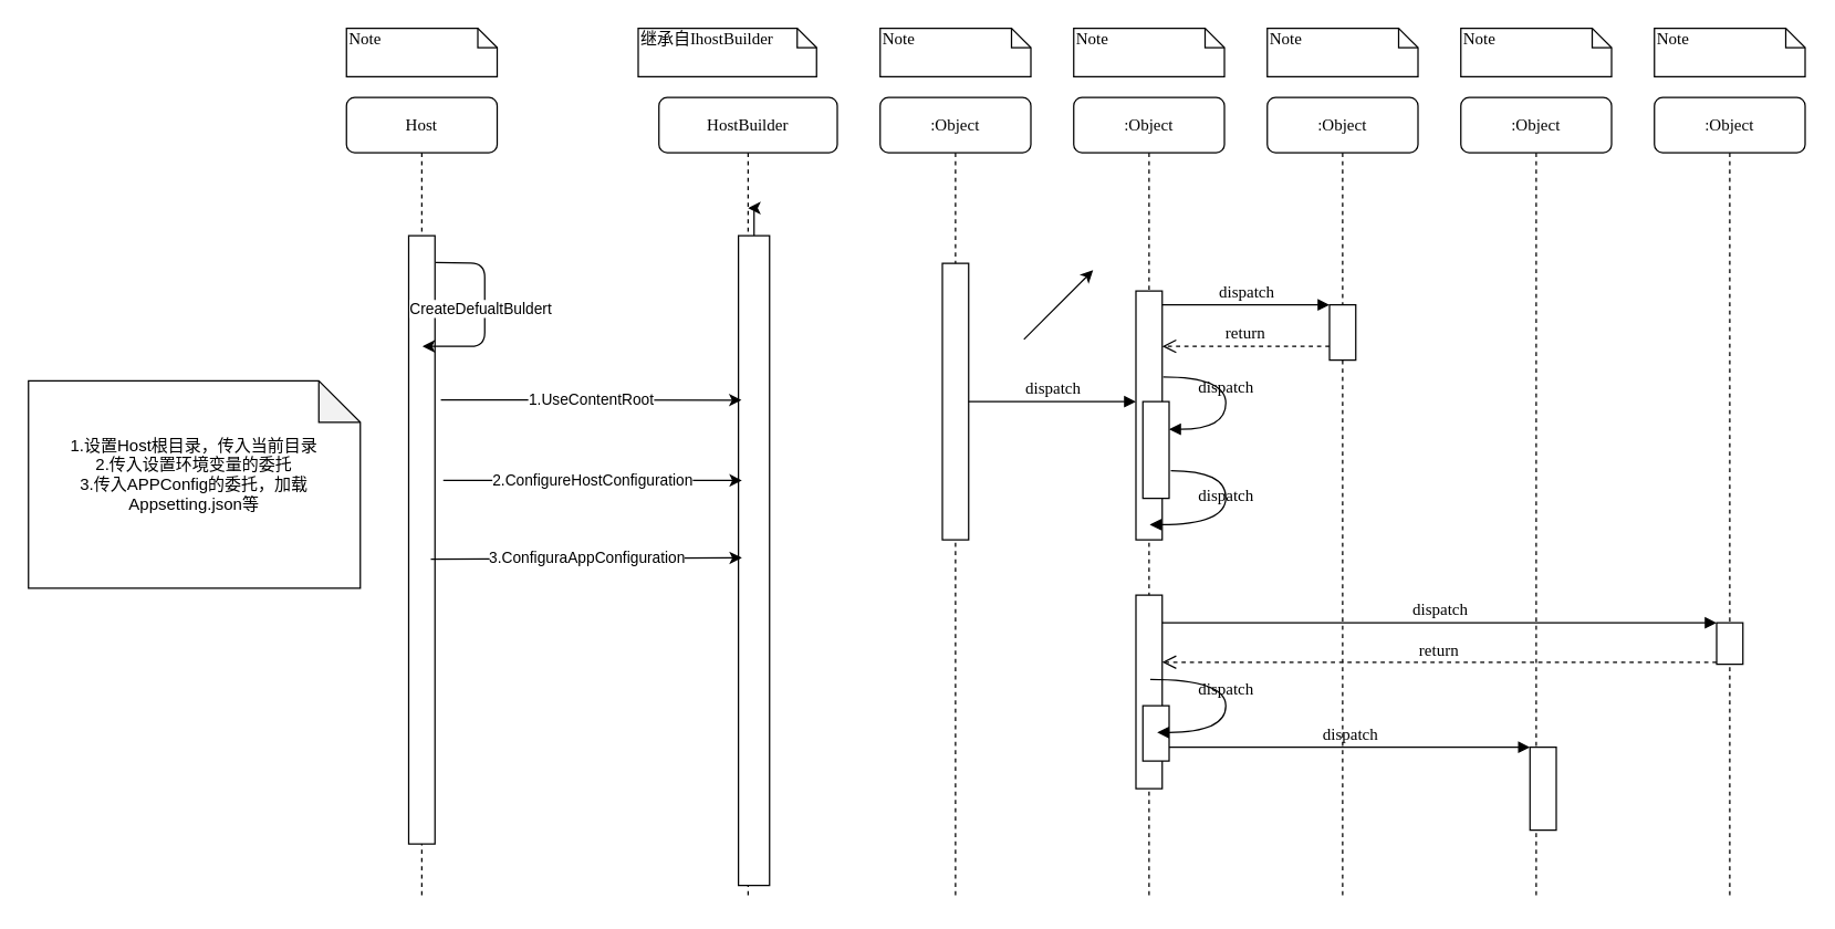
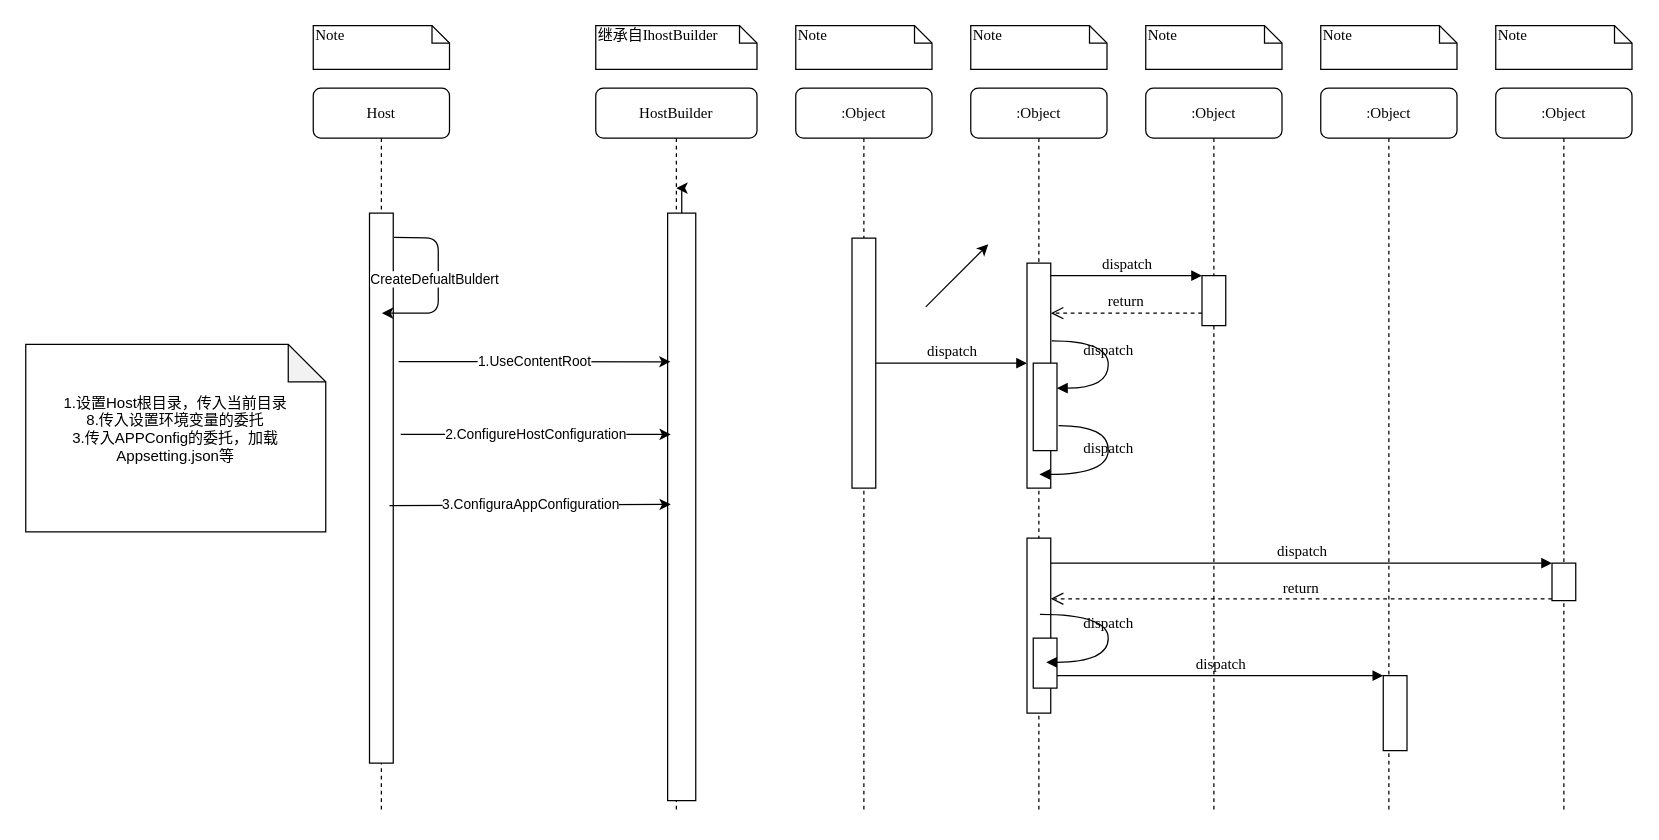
  <mxCell id="0" />
  <mxCell id="1" parent="0" />
  <mxCell id="2" value="HostBuilder" style="shape=umlLifeline;perimeter=lifelinePerimeter;whiteSpace=wrap;html=1;container=1;collapsible=0;recursiveResize=0;outlineConnect=0;rounded=1;shadow=0;comic=0;labelBackgroundColor=none;strokeWidth=1;fontFamily=Verdana;fontSize=12;align=center;" parent="1" vertex="1"><mxGeometry x="476" y="70" width="129" height="580" as="geometry" /></mxCell>
  <mxCell id="3" style="edgeStyle=orthogonalEdgeStyle;rounded=0;orthogonalLoop=1;jettySize=auto;html=1;" edge="1" parent="2" source="4" target="2"><mxGeometry relative="1" as="geometry" /></mxCell>
  <mxCell id="4" value="" style="html=1;points=[];perimeter=orthogonalPerimeter;rounded=0;shadow=0;comic=0;labelBackgroundColor=none;strokeWidth=1;fontFamily=Verdana;fontSize=12;align=center;" parent="2" vertex="1"><mxGeometry x="57.5" y="100" width="22.5" height="470" as="geometry" /></mxCell>
  <mxCell id="5" value=":Object" style="shape=umlLifeline;perimeter=lifelinePerimeter;whiteSpace=wrap;html=1;container=1;collapsible=0;recursiveResize=0;outlineConnect=0;rounded=1;shadow=0;comic=0;labelBackgroundColor=none;strokeWidth=1;fontFamily=Verdana;fontSize=12;align=center;" parent="1" vertex="1"><mxGeometry x="636" y="70" width="109" height="580" as="geometry" /></mxCell>
  <mxCell id="6" value="" style="html=1;points=[];perimeter=orthogonalPerimeter;rounded=0;shadow=0;comic=0;labelBackgroundColor=none;strokeWidth=1;fontFamily=Verdana;fontSize=12;align=center;" parent="5" vertex="1"><mxGeometry x="45" y="120" width="19" height="200" as="geometry" /></mxCell>
  <mxCell id="7" value=":Object" style="shape=umlLifeline;perimeter=lifelinePerimeter;whiteSpace=wrap;html=1;container=1;collapsible=0;recursiveResize=0;outlineConnect=0;rounded=1;shadow=0;comic=0;labelBackgroundColor=none;strokeWidth=1;fontFamily=Verdana;fontSize=12;align=center;" parent="1" vertex="1"><mxGeometry x="776" y="70" width="109" height="580" as="geometry" /></mxCell>
  <mxCell id="8" value=":Object" style="shape=umlLifeline;perimeter=lifelinePerimeter;whiteSpace=wrap;html=1;container=1;collapsible=0;recursiveResize=0;outlineConnect=0;rounded=1;shadow=0;comic=0;labelBackgroundColor=none;strokeWidth=1;fontFamily=Verdana;fontSize=12;align=center;" parent="1" vertex="1"><mxGeometry x="916" y="70" width="109" height="580" as="geometry" /></mxCell>
  <mxCell id="9" value=":Object" style="shape=umlLifeline;perimeter=lifelinePerimeter;whiteSpace=wrap;html=1;container=1;collapsible=0;recursiveResize=0;outlineConnect=0;rounded=1;shadow=0;comic=0;labelBackgroundColor=none;strokeWidth=1;fontFamily=Verdana;fontSize=12;align=center;" parent="1" vertex="1"><mxGeometry x="1056" y="70" width="109" height="580" as="geometry" /></mxCell>
  <mxCell id="10" value=":Object" style="shape=umlLifeline;perimeter=lifelinePerimeter;whiteSpace=wrap;html=1;container=1;collapsible=0;recursiveResize=0;outlineConnect=0;rounded=1;shadow=0;comic=0;labelBackgroundColor=none;strokeWidth=1;fontFamily=Verdana;fontSize=12;align=center;" parent="1" vertex="1"><mxGeometry x="1196" y="70" width="109" height="580" as="geometry" /></mxCell>
  <mxCell id="11" value="Host" style="shape=umlLifeline;perimeter=lifelinePerimeter;whiteSpace=wrap;html=1;container=1;collapsible=0;recursiveResize=0;outlineConnect=0;rounded=1;shadow=0;comic=0;labelBackgroundColor=none;strokeWidth=1;fontFamily=Verdana;fontSize=12;align=center;" parent="1" vertex="1"><mxGeometry x="250" y="70" width="109" height="580" as="geometry" /></mxCell>
  <mxCell id="12" value="" style="html=1;points=[];perimeter=orthogonalPerimeter;rounded=0;shadow=0;comic=0;labelBackgroundColor=none;strokeWidth=1;fontFamily=Verdana;fontSize=12;align=center;" parent="11" vertex="1"><mxGeometry x="45" y="100" width="19" height="440" as="geometry" /></mxCell>
  <mxCell id="13" value="" style="endArrow=classic;html=1;exitX=1.033;exitY=0.044;exitDx=0;exitDy=0;exitPerimeter=0;" parent="11" source="12" edge="1"><mxGeometry width="50" height="50" relative="1" as="geometry"><mxPoint x="60" y="120" as="sourcePoint" /><mxPoint x="55" y="180" as="targetPoint" /><Array as="points"><mxPoint x="100" y="120" /><mxPoint x="100" y="180" /></Array></mxGeometry></mxCell>
  <mxCell id="14" value="CreateDefualtBuldert" style="edgeLabel;html=1;align=center;verticalAlign=middle;resizable=0;points=[];" parent="13" vertex="1" connectable="0"><mxGeometry x="-0.028" y="-4" relative="1" as="geometry"><mxPoint as="offset" /></mxGeometry></mxCell>
  <mxCell id="15" value="" style="html=1;points=[];perimeter=orthogonalPerimeter;rounded=0;shadow=0;comic=0;labelBackgroundColor=none;strokeWidth=1;fontFamily=Verdana;fontSize=12;align=center;" parent="1" vertex="1"><mxGeometry x="821" y="210" width="19" height="180" as="geometry" /></mxCell>
  <mxCell id="16" value="dispatch" style="html=1;verticalAlign=bottom;endArrow=block;labelBackgroundColor=none;fontFamily=Verdana;fontSize=12;edgeStyle=elbowEdgeStyle;elbow=vertical;" parent="1" source="6" target="15" edge="1"><mxGeometry relative="1" as="geometry"><mxPoint x="746" y="210" as="sourcePoint" /><Array as="points"><mxPoint x="696" y="210" /></Array></mxGeometry></mxCell>
  <mxCell id="17" value="" style="html=1;points=[];perimeter=orthogonalPerimeter;rounded=0;shadow=0;comic=0;labelBackgroundColor=none;strokeWidth=1;fontFamily=Verdana;fontSize=12;align=center;" parent="1" vertex="1"><mxGeometry x="961" y="220" width="19" height="40" as="geometry" /></mxCell>
  <mxCell id="18" value="dispatch" style="html=1;verticalAlign=bottom;endArrow=block;entryX=0;entryY=0;labelBackgroundColor=none;fontFamily=Verdana;fontSize=12;edgeStyle=elbowEdgeStyle;elbow=vertical;" parent="1" source="15" target="17" edge="1"><mxGeometry relative="1" as="geometry"><mxPoint x="886" y="220" as="sourcePoint" /></mxGeometry></mxCell>
  <mxCell id="19" value="return" style="html=1;verticalAlign=bottom;endArrow=open;dashed=1;endSize=8;labelBackgroundColor=none;fontFamily=Verdana;fontSize=12;edgeStyle=elbowEdgeStyle;elbow=vertical;" parent="1" source="17" target="15" edge="1"><mxGeometry relative="1" as="geometry"><mxPoint x="886" y="296" as="targetPoint" /><Array as="points"><mxPoint x="906" y="250" /><mxPoint x="936" y="250" /></Array></mxGeometry></mxCell>
  <mxCell id="20" value="" style="html=1;points=[];perimeter=orthogonalPerimeter;rounded=0;shadow=0;comic=0;labelBackgroundColor=none;strokeWidth=1;fontFamily=Verdana;fontSize=12;align=center;" parent="1" vertex="1"><mxGeometry x="821" y="430" width="19" height="140" as="geometry" /></mxCell>
  <mxCell id="21" value="" style="html=1;points=[];perimeter=orthogonalPerimeter;rounded=0;shadow=0;comic=0;labelBackgroundColor=none;strokeColor=#000000;strokeWidth=1;fillColor=#FFFFFF;fontFamily=Verdana;fontSize=12;fontColor=#000000;align=center;" parent="1" vertex="1"><mxGeometry x="1241" y="450" width="19" height="30" as="geometry" /></mxCell>
  <mxCell id="22" value="dispatch" style="html=1;verticalAlign=bottom;endArrow=block;entryX=0;entryY=0;labelBackgroundColor=none;fontFamily=Verdana;fontSize=12;" parent="1" source="20" target="21" edge="1"><mxGeometry relative="1" as="geometry"><mxPoint x="1166" y="330" as="sourcePoint" /></mxGeometry></mxCell>
  <mxCell id="23" value="return" style="html=1;verticalAlign=bottom;endArrow=open;dashed=1;endSize=8;exitX=0;exitY=0.95;labelBackgroundColor=none;fontFamily=Verdana;fontSize=12;" parent="1" source="21" target="20" edge="1"><mxGeometry relative="1" as="geometry"><mxPoint x="1166" y="406" as="targetPoint" /></mxGeometry></mxCell>
  <mxCell id="24" value="" style="html=1;points=[];perimeter=orthogonalPerimeter;rounded=0;shadow=0;comic=0;labelBackgroundColor=none;strokeWidth=1;fontFamily=Verdana;fontSize=12;align=center;" parent="1" vertex="1"><mxGeometry x="1106" y="540" width="19" height="60" as="geometry" /></mxCell>
  <mxCell id="25" value="dispatch" style="html=1;verticalAlign=bottom;endArrow=block;entryX=0;entryY=0;labelBackgroundColor=none;fontFamily=Verdana;fontSize=12;edgeStyle=elbowEdgeStyle;elbow=vertical;" parent="1" source="29" target="24" edge="1"><mxGeometry relative="1" as="geometry"><mxPoint x="1036" y="540" as="sourcePoint" /></mxGeometry></mxCell>
  <mxCell id="26" value="" style="html=1;points=[];perimeter=orthogonalPerimeter;rounded=0;shadow=0;comic=0;labelBackgroundColor=none;strokeWidth=1;fontFamily=Verdana;fontSize=12;align=center;" parent="1" vertex="1"><mxGeometry x="826" y="290" width="19" height="70" as="geometry" /></mxCell>
  <mxCell id="27" value="dispatch" style="html=1;verticalAlign=bottom;endArrow=block;labelBackgroundColor=none;fontFamily=Verdana;fontSize=12;elbow=vertical;edgeStyle=orthogonalEdgeStyle;curved=1;entryX=1;entryY=0.286;entryPerimeter=0;exitX=1.038;exitY=0.345;exitPerimeter=0;" parent="1" source="15" target="26" edge="1"><mxGeometry relative="1" as="geometry"><mxPoint x="701" y="220" as="sourcePoint" /><mxPoint x="831" y="220" as="targetPoint" /><Array as="points"><mxPoint x="886" y="272" /><mxPoint x="886" y="310" /></Array></mxGeometry></mxCell>
  <mxCell id="28" value="dispatch" style="html=1;verticalAlign=bottom;endArrow=block;labelBackgroundColor=none;fontFamily=Verdana;fontSize=12;elbow=vertical;edgeStyle=orthogonalEdgeStyle;curved=1;exitX=1.066;exitY=0.713;exitPerimeter=0;" parent="1" source="26" edge="1"><mxGeometry relative="1" as="geometry"><mxPoint x="846.333" y="340" as="sourcePoint" /><mxPoint x="831" y="379" as="targetPoint" /><Array as="points"><mxPoint x="886" y="340" /><mxPoint x="886" y="379" /></Array></mxGeometry></mxCell>
  <mxCell id="29" value="" style="html=1;points=[];perimeter=orthogonalPerimeter;rounded=0;shadow=0;comic=0;labelBackgroundColor=none;strokeWidth=1;fontFamily=Verdana;fontSize=12;align=center;" parent="1" vertex="1"><mxGeometry x="826" y="510" width="19" height="40" as="geometry" /></mxCell>
  <mxCell id="30" value="dispatch" style="html=1;verticalAlign=bottom;endArrow=block;labelBackgroundColor=none;fontFamily=Verdana;fontSize=12;elbow=vertical;edgeStyle=orthogonalEdgeStyle;curved=1;entryX=1;entryY=0.286;entryPerimeter=0;exitX=1.038;exitY=0.345;exitPerimeter=0;" parent="1" edge="1"><mxGeometry relative="1" as="geometry"><mxPoint x="831.333" y="491" as="sourcePoint" /><mxPoint x="836.333" y="529.333" as="targetPoint" /><Array as="points"><mxPoint x="886" y="491" /><mxPoint x="886" y="529" /></Array></mxGeometry></mxCell>
  <mxCell id="31" value="Note" style="shape=note;whiteSpace=wrap;html=1;size=14;verticalAlign=top;align=left;spacingTop=-6;rounded=0;shadow=0;comic=0;labelBackgroundColor=none;strokeWidth=1;fontFamily=Verdana;fontSize=12" parent="1" vertex="1"><mxGeometry x="250" y="20" width="109" height="35" as="geometry" /></mxCell>
- <mxCell id="32" value="继承自IhostBuilder" style="shape=note;whiteSpace=wrap;html=1;size=14;verticalAlign=top;align=left;spacingTop=-6;rounded=0;shadow=0;comic=0;labelBackgroundColor=none;strokeWidth=1;fontFamily=Verdana;fontSize=12" parent="1" vertex="1"><mxGeometry x="461" y="20" width="129" height="35" as="geometry" /></mxCell>
+ <mxCell id="32" value="继承自IhostBuilder" style="shape=note;whiteSpace=wrap;html=1;size=14;verticalAlign=top;align=left;spacingTop=-6;rounded=0;shadow=0;comic=0;labelBackgroundColor=none;strokeWidth=1;fontFamily=Verdana;fontSize=12" parent="1" vertex="1"><mxGeometry x="476" y="20" width="129" height="35" as="geometry" /></mxCell>
  <mxCell id="33" value="Note" style="shape=note;whiteSpace=wrap;html=1;size=14;verticalAlign=top;align=left;spacingTop=-6;rounded=0;shadow=0;comic=0;labelBackgroundColor=none;strokeWidth=1;fontFamily=Verdana;fontSize=12" parent="1" vertex="1"><mxGeometry x="636" y="20" width="109" height="35" as="geometry" /></mxCell>
  <mxCell id="34" value="Note" style="shape=note;whiteSpace=wrap;html=1;size=14;verticalAlign=top;align=left;spacingTop=-6;rounded=0;shadow=0;comic=0;labelBackgroundColor=none;strokeWidth=1;fontFamily=Verdana;fontSize=12" parent="1" vertex="1"><mxGeometry x="776" y="20" width="109" height="35" as="geometry" /></mxCell>
  <mxCell id="35" value="Note" style="shape=note;whiteSpace=wrap;html=1;size=14;verticalAlign=top;align=left;spacingTop=-6;rounded=0;shadow=0;comic=0;labelBackgroundColor=none;strokeWidth=1;fontFamily=Verdana;fontSize=12" parent="1" vertex="1"><mxGeometry x="916" y="20" width="109" height="35" as="geometry" /></mxCell>
  <mxCell id="36" value="Note" style="shape=note;whiteSpace=wrap;html=1;size=14;verticalAlign=top;align=left;spacingTop=-6;rounded=0;shadow=0;comic=0;labelBackgroundColor=none;strokeWidth=1;fontFamily=Verdana;fontSize=12" parent="1" vertex="1"><mxGeometry x="1056" y="20" width="109" height="35" as="geometry" /></mxCell>
  <mxCell id="37" value="Note" style="shape=note;whiteSpace=wrap;html=1;size=14;verticalAlign=top;align=left;spacingTop=-6;rounded=0;shadow=0;comic=0;labelBackgroundColor=none;strokeWidth=1;fontFamily=Verdana;fontSize=12" parent="1" vertex="1"><mxGeometry x="1196" y="20" width="109" height="35" as="geometry" /></mxCell>
  <mxCell id="38" value="1.UseContentRoot" style="endArrow=classic;html=1;entryX=0.1;entryY=0.253;entryDx=0;entryDy=0;entryPerimeter=0;exitX=1.224;exitY=0.27;exitDx=0;exitDy=0;exitPerimeter=0;" parent="1" source="12" target="4" edge="1"><mxGeometry width="50" height="50" relative="1" as="geometry"><mxPoint x="416" y="289" as="sourcePoint" /><mxPoint x="516" y="290" as="targetPoint" /></mxGeometry></mxCell>
  <mxCell id="39" value="" style="endArrow=classic;html=1;" edge="1" parent="1"><mxGeometry width="50" height="50" relative="1" as="geometry"><mxPoint x="740" y="245" as="sourcePoint" /><mxPoint x="790" y="195" as="targetPoint" /></mxGeometry></mxCell>
  <mxCell id="40" value="2.ConfigureHostConfiguration" style="endArrow=classic;html=1;" edge="1" parent="1"><mxGeometry width="50" height="50" relative="1" as="geometry"><mxPoint x="320" y="347" as="sourcePoint" /><mxPoint x="536" y="347" as="targetPoint" /><Array as="points"><mxPoint x="346" y="347" /></Array></mxGeometry></mxCell>
- <mxCell id="41" value="1.设置Host根目录，传入当前目录&lt;br&gt;2.传入设置环境变量的委托&lt;br&gt;3.传入APPConfig的委托，加载Appsetting.json等&lt;br&gt;&lt;br&gt;" style="shape=note;whiteSpace=wrap;html=1;backgroundOutline=1;darkOpacity=0.05;" vertex="1" parent="1"><mxGeometry x="20" y="275" width="240" height="150" as="geometry" /></mxCell>
+ <mxCell id="41" value="1.设置Host根目录，传入当前目录&lt;br&gt;8.传入设置环境变量的委托&lt;br&gt;3.传入APPConfig的委托，加载Appsetting.json等&lt;br&gt;&lt;br&gt;" style="shape=note;whiteSpace=wrap;html=1;backgroundOutline=1;darkOpacity=0.05;" vertex="1" parent="1"><mxGeometry x="20" y="275" width="240" height="150" as="geometry" /></mxCell>
  <mxCell id="42" value="3.ConfiguraAppConfiguration" style="endArrow=classic;html=1;" edge="1" parent="1"><mxGeometry width="50" height="50" relative="1" as="geometry"><mxPoint x="311" y="404" as="sourcePoint" /><mxPoint x="536" y="403" as="targetPoint" /><Array as="points" /></mxGeometry></mxCell>
